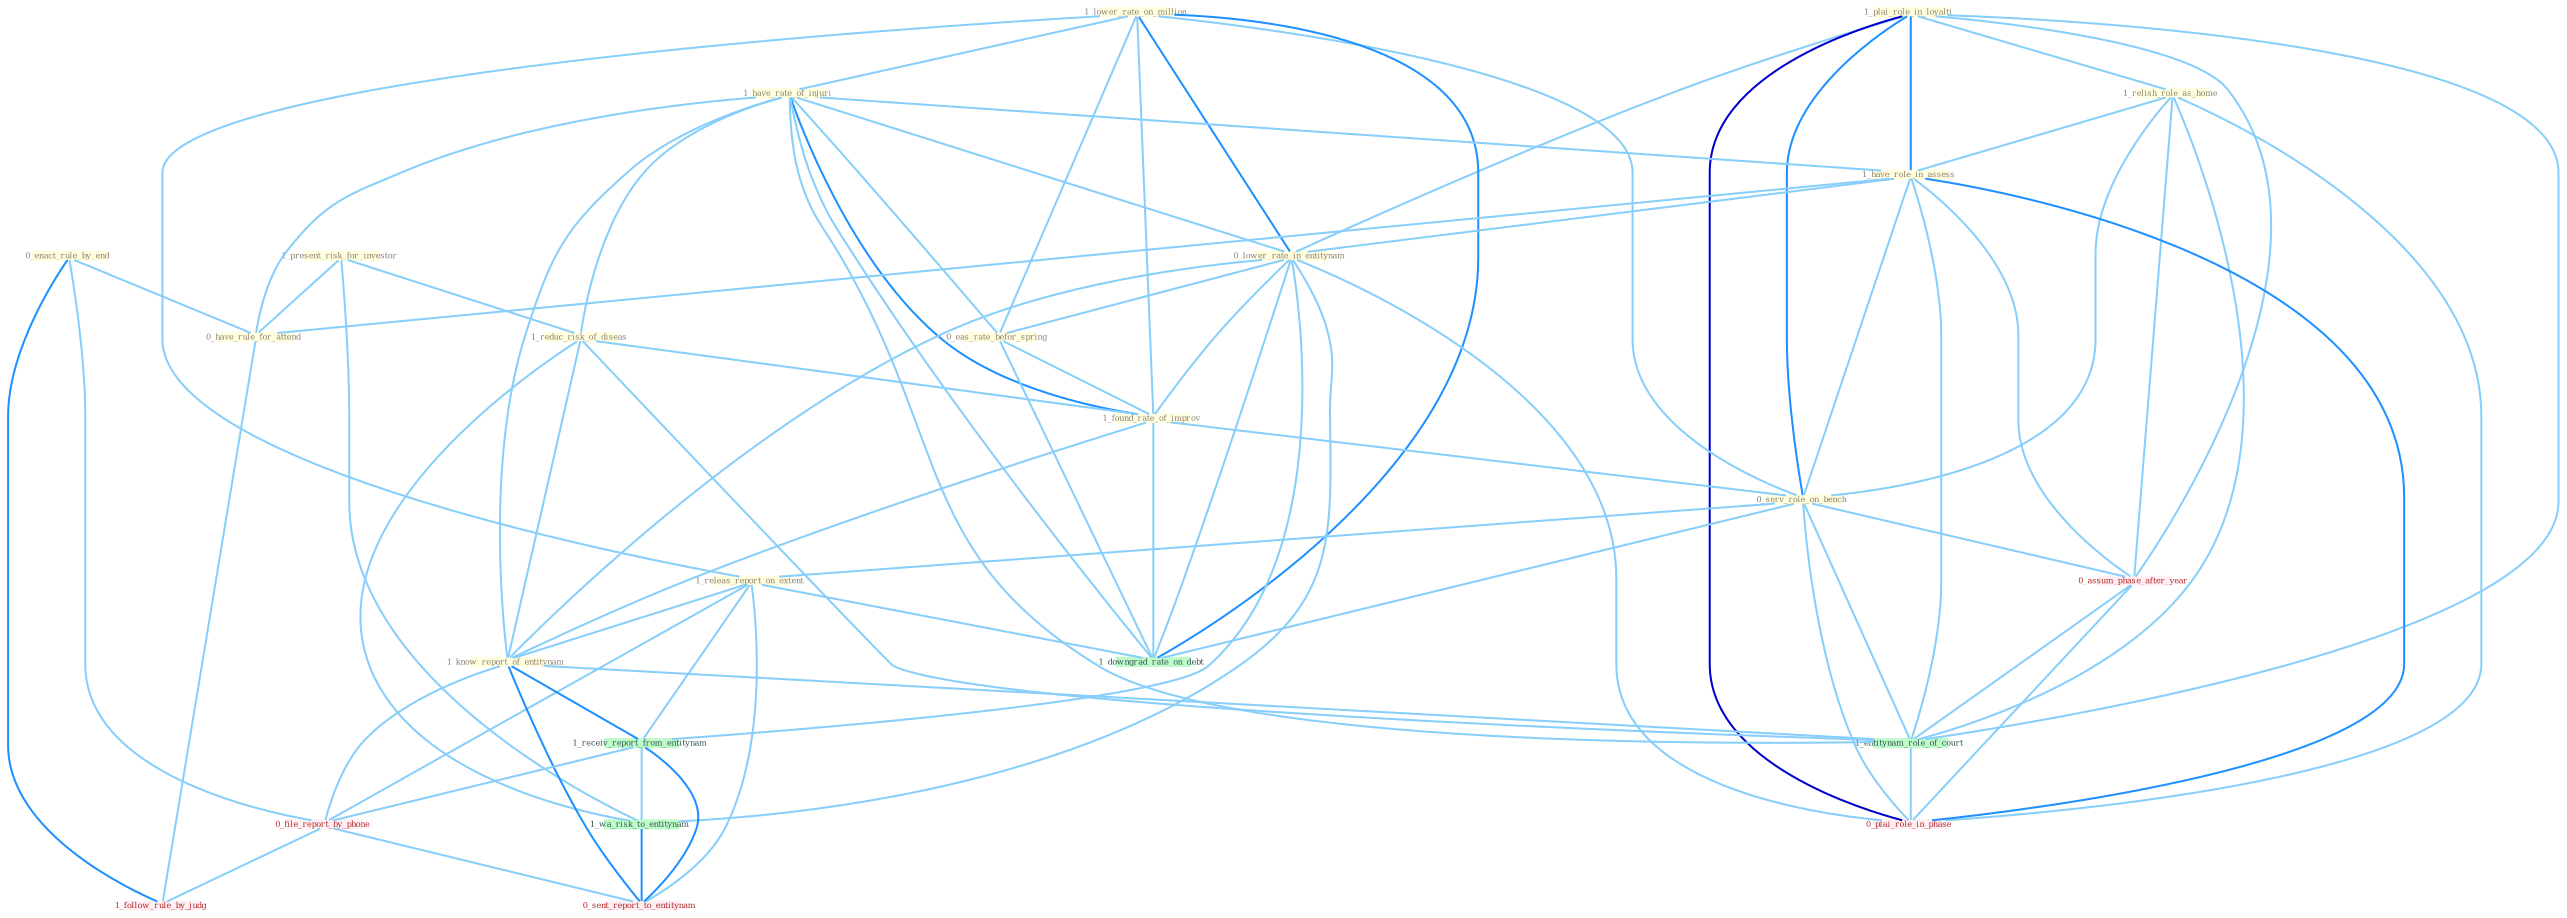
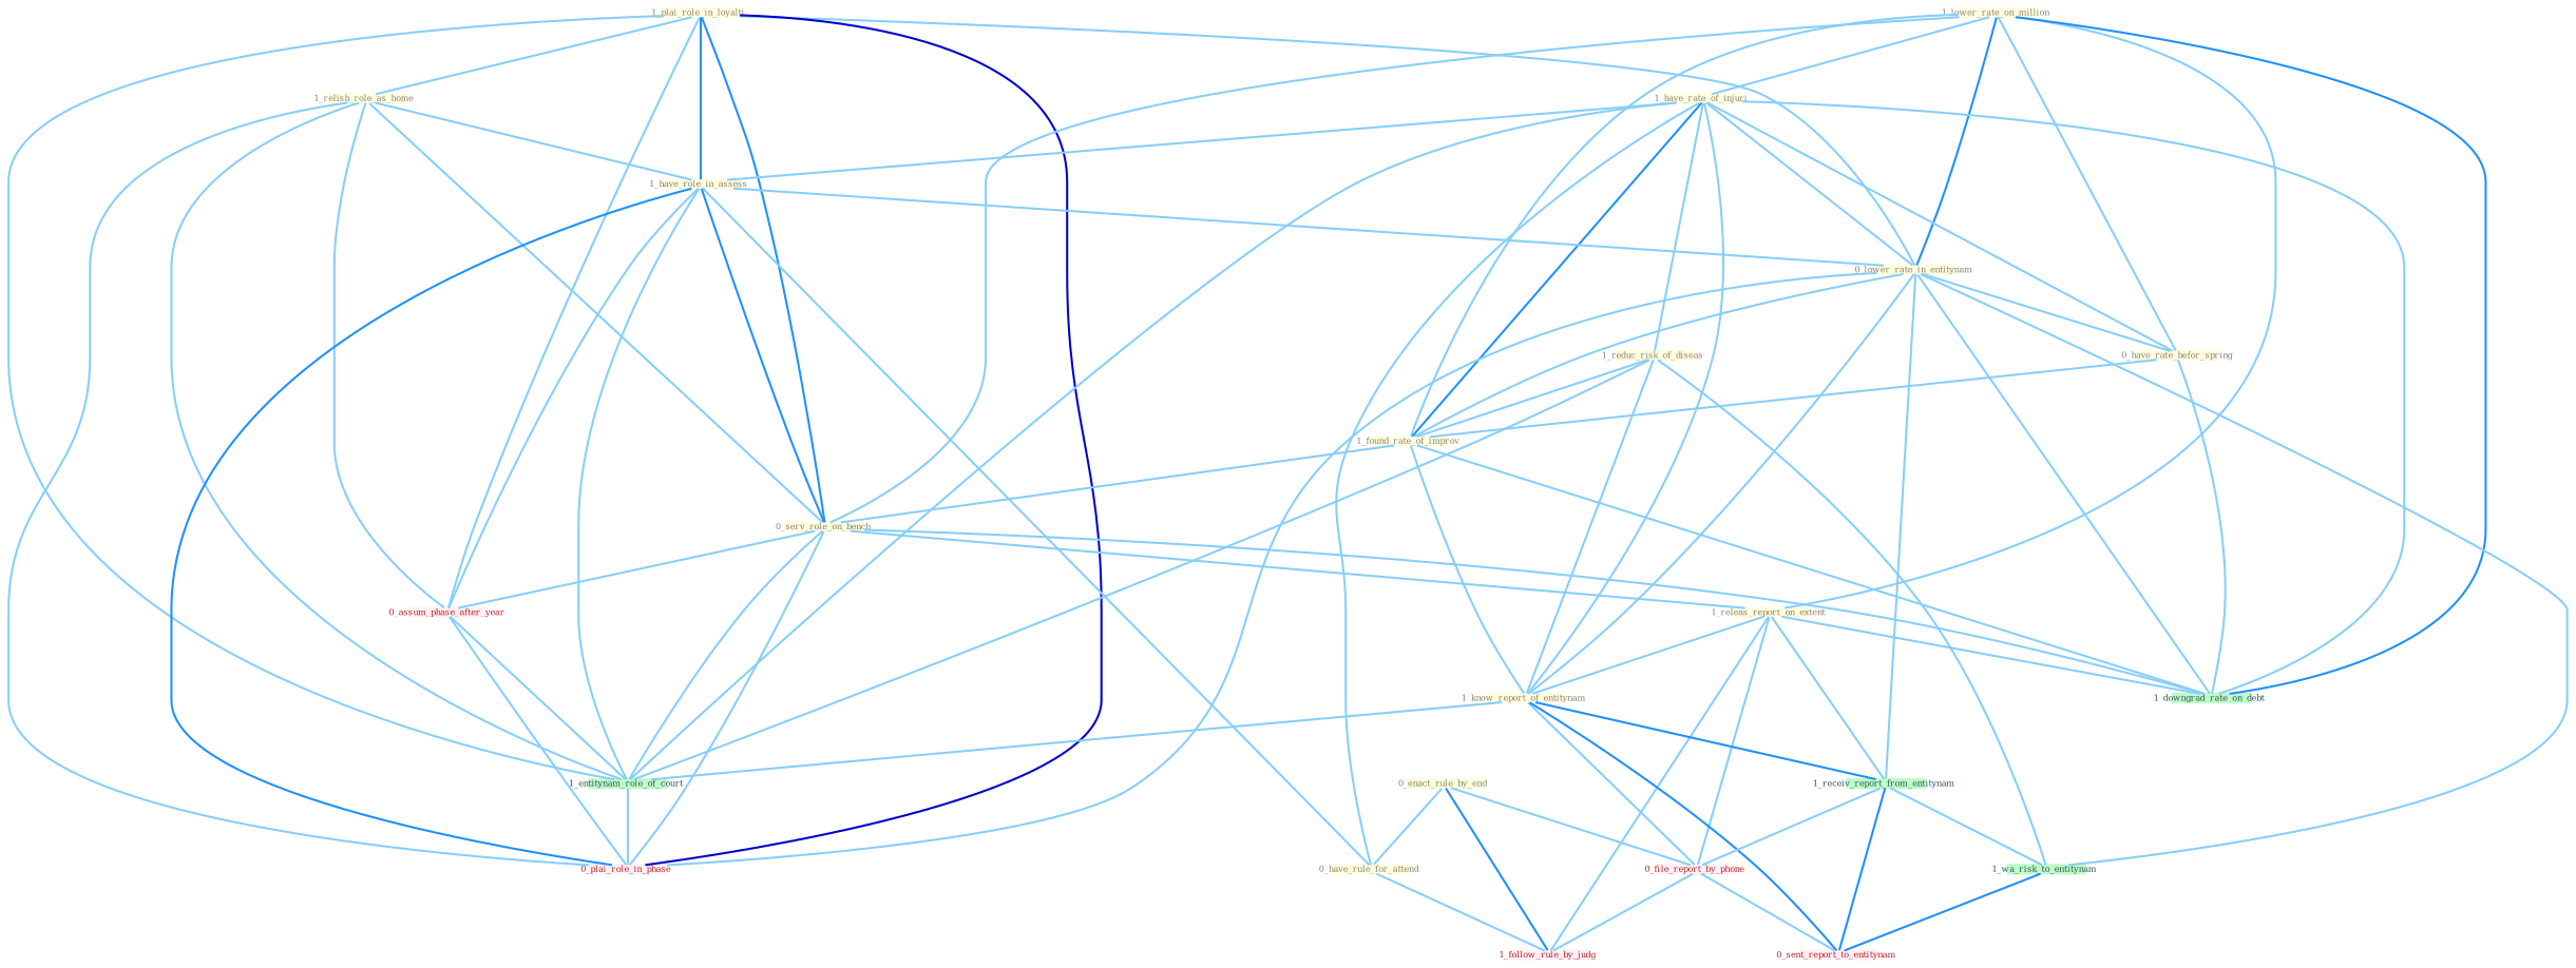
  graph {
    node [color="#ffffe0" fixedsize=true fontcolor="#8b7d6b" fontsize=4 shape=polygon style=filled]
    edge [color="#87cefa" w=1]
-   "1_present_risk_for_investor " [height=.06 width=.5]
    "0_enact_rule_by_end " [height=.06 width=.5]
    "1_plai_role_in_loyalti " [height=.06 width=.5]
    "1_lower_rate_on_million " [height=.06 width=.5]
    "1_have_rate_of_injuri " [height=.06 width=.5]
    "1_relish_role_as_home " [height=.06 width=.5]
    "1_have_role_in_assess " [height=.06 width=.5]
    "0_have_rule_for_attend " [height=.06 width=.5]
    "0_lower_rate_in_entitynam " [height=.06 width=.5]
    "1_reduc_risk_of_diseas " [height=.06 width=.5]
-   "0_eas_rate_befor_spring " [height=.06 width=.5]
+   "0_eas_rate_befor_spring " [height=.06 width=.5 label="0_have_rate_befor_spring"]
    "0_serv_role_on_bench " [height=.06 width=.5]
    "1_releas_report_on_extent " [height=.06 width=.5]
    "1_found_rate_of_improv " [height=.06 width=.5]
    "1_know_report_of_entitynam " [height=.06 width=.5]
    n16 [color="#fff0f5" fontcolor="#b22222" height=.06 label="0_assum_phase_after_year" width=.5]
    "0_file_report_by_phone " [color="#fff0f5" fontcolor="#b22222" height=.06 width=.5]
    "1_follow_rule_by_judg " [color="#fff0f5" fontcolor="#b22222" height=.06 width=.5]
    "0_sent_report_to_entitynam " [color="#fff0f5" fontcolor="#b22222" height=.06 width=.5]
    "0_plai_role_in_phase " [color="#fff0f5" fontcolor="#b22222" height=.06 width=.5]
    "1_wa_risk_to_entitynam " [color="#BDFCC9" fontcolor="#2f4f4f" height=.06 width=.5]
    "1_entitynam_role_of_court " [color="#BDFCC9" fontcolor="#2f4f4f" height=.06 width=.5]
    "1_downgrad_rate_on_debt " [color="#BDFCC9" fontcolor="#2f4f4f" height=.06 width=.5]
    "1_receiv_report_from_entitynam " [color="#BDFCC9" fontcolor="#2f4f4f" height=.06 width=.5]
    subgraph sub_1 {
-     "1_present_risk_for_investor "
      "0_enact_rule_by_end "
      "1_plai_role_in_loyalti "
      "1_lower_rate_on_million "
      "1_have_rate_of_injuri "
      "1_relish_role_as_home "
      "1_have_role_in_assess "
      "0_have_rule_for_attend "
      "0_lower_rate_in_entitynam "
      "1_reduc_risk_of_diseas "
      "0_eas_rate_befor_spring "
      "0_serv_role_on_bench "
      "1_releas_report_on_extent "
      "1_found_rate_of_improv "
      "1_know_report_of_entitynam "
    }
    subgraph sub_2 {
      n16
      "0_file_report_by_phone "
      "1_follow_rule_by_judg "
      "0_sent_report_to_entitynam "
      "0_plai_role_in_phase "
    }
-   "1_present_risk_for_investor " -- "0_have_rule_for_attend "
-   "1_present_risk_for_investor " -- "1_reduc_risk_of_diseas "
-   "1_present_risk_for_investor " -- "1_wa_risk_to_entitynam "
    "0_enact_rule_by_end " -- "0_have_rule_for_attend "
    "0_enact_rule_by_end " -- "0_file_report_by_phone "
    "0_enact_rule_by_end " -- "1_follow_rule_by_judg " [color="#1e90ff" w=2]
    "1_plai_role_in_loyalti " -- "1_relish_role_as_home "
    "1_plai_role_in_loyalti " -- "1_have_role_in_assess " [color="#1e90ff" w=2]
    "1_plai_role_in_loyalti " -- "0_lower_rate_in_entitynam "
    "1_plai_role_in_loyalti " -- "0_serv_role_on_bench " [color="#1e90ff"]
    "1_plai_role_in_loyalti " -- n16
    "1_plai_role_in_loyalti " -- "0_plai_role_in_phase " [color="#0000cd" w=3]
    "1_plai_role_in_loyalti " -- "1_entitynam_role_of_court "
    "1_lower_rate_on_million " -- "1_have_rate_of_injuri "
    "1_lower_rate_on_million " -- "0_lower_rate_in_entitynam " [color="#1e90ff" w=2]
    "1_lower_rate_on_million " -- "0_eas_rate_befor_spring "
    "1_lower_rate_on_million " -- "0_serv_role_on_bench "
    "1_lower_rate_on_million " -- "1_releas_report_on_extent "
    "1_lower_rate_on_million " -- "1_found_rate_of_improv "
    "1_lower_rate_on_million " -- "1_downgrad_rate_on_debt " [color="#1e90ff" w=2]
    "1_have_rate_of_injuri " -- "1_have_role_in_assess "
    "1_have_rate_of_injuri " -- "0_have_rule_for_attend "
    "1_have_rate_of_injuri " -- "0_lower_rate_in_entitynam "
    "1_have_rate_of_injuri " -- "1_reduc_risk_of_diseas "
    "1_have_rate_of_injuri " -- "0_eas_rate_befor_spring "
    "1_have_rate_of_injuri " -- "1_found_rate_of_improv " [color="#1e90ff" w=2]
    "1_have_rate_of_injuri " -- "1_know_report_of_entitynam "
    "1_have_rate_of_injuri " -- "1_entitynam_role_of_court "
    "1_have_rate_of_injuri " -- "1_downgrad_rate_on_debt "
    "1_relish_role_as_home " -- "1_have_role_in_assess "
    "1_relish_role_as_home " -- "0_serv_role_on_bench "
    "1_relish_role_as_home " -- n16
    "1_relish_role_as_home " -- "0_plai_role_in_phase "
    "1_relish_role_as_home " -- "1_entitynam_role_of_court "
    "1_have_role_in_assess " -- "0_have_rule_for_attend "
    "1_have_role_in_assess " -- "0_lower_rate_in_entitynam "
-   "1_have_role_in_assess " -- "0_serv_role_on_bench "
+   "1_have_role_in_assess " -- "0_serv_role_on_bench " [color="#1e90ff"]
    "1_have_role_in_assess " -- n16
    "1_have_role_in_assess " -- "0_plai_role_in_phase " [color="#1e90ff" w=2]
    "1_have_role_in_assess " -- "1_entitynam_role_of_court "
    "0_have_rule_for_attend " -- "1_follow_rule_by_judg "
    "0_lower_rate_in_entitynam " -- "0_eas_rate_befor_spring "
    "0_lower_rate_in_entitynam " -- "1_found_rate_of_improv "
    "0_lower_rate_in_entitynam " -- "1_know_report_of_entitynam "
    "0_lower_rate_in_entitynam " -- "0_plai_role_in_phase "
    "0_lower_rate_in_entitynam " -- "1_wa_risk_to_entitynam "
    "0_lower_rate_in_entitynam " -- "1_downgrad_rate_on_debt "
    "0_lower_rate_in_entitynam " -- "1_receiv_report_from_entitynam "
    "1_reduc_risk_of_diseas " -- "1_found_rate_of_improv "
    "1_reduc_risk_of_diseas " -- "1_know_report_of_entitynam "
    "1_reduc_risk_of_diseas " -- "1_wa_risk_to_entitynam "
    "1_reduc_risk_of_diseas " -- "1_entitynam_role_of_court "
    "0_eas_rate_befor_spring " -- "1_found_rate_of_improv "
    "0_eas_rate_befor_spring " -- "1_downgrad_rate_on_debt "
    "0_serv_role_on_bench " -- "1_releas_report_on_extent "
    "0_serv_role_on_bench " -- n16
    "0_serv_role_on_bench " -- "0_plai_role_in_phase "
    "0_serv_role_on_bench " -- "1_entitynam_role_of_court "
    "0_serv_role_on_bench " -- "1_downgrad_rate_on_debt "
    "1_releas_report_on_extent " -- "1_know_report_of_entitynam "
    "1_releas_report_on_extent " -- "0_file_report_by_phone "
-   "1_releas_report_on_extent " -- "0_sent_report_to_entitynam "
+   "1_releas_report_on_extent " -- "1_follow_rule_by_judg "
    "1_releas_report_on_extent " -- "1_downgrad_rate_on_debt "
    "1_releas_report_on_extent " -- "1_receiv_report_from_entitynam "
    "1_found_rate_of_improv " -- "0_serv_role_on_bench "
    "1_found_rate_of_improv " -- "1_know_report_of_entitynam "
    "1_found_rate_of_improv " -- "1_downgrad_rate_on_debt "
    "1_know_report_of_entitynam " -- "0_file_report_by_phone "
    "1_know_report_of_entitynam " -- "0_sent_report_to_entitynam " [color="#1e90ff" w=2]
    "1_know_report_of_entitynam " -- "1_entitynam_role_of_court "
    "1_know_report_of_entitynam " -- "1_receiv_report_from_entitynam " [color="#1e90ff" w=2]
    n16 -- "0_plai_role_in_phase "
    n16 -- "1_entitynam_role_of_court "
    "0_file_report_by_phone " -- "1_follow_rule_by_judg "
    "0_file_report_by_phone " -- "0_sent_report_to_entitynam "
    "1_wa_risk_to_entitynam " -- "0_sent_report_to_entitynam " [color="#1e90ff" w=2]
    "1_entitynam_role_of_court " -- "0_plai_role_in_phase "
    "1_receiv_report_from_entitynam " -- "0_file_report_by_phone "
    "1_receiv_report_from_entitynam " -- "0_sent_report_to_entitynam " [color="#1e90ff" w=2]
    "1_receiv_report_from_entitynam " -- "1_wa_risk_to_entitynam "
  }
